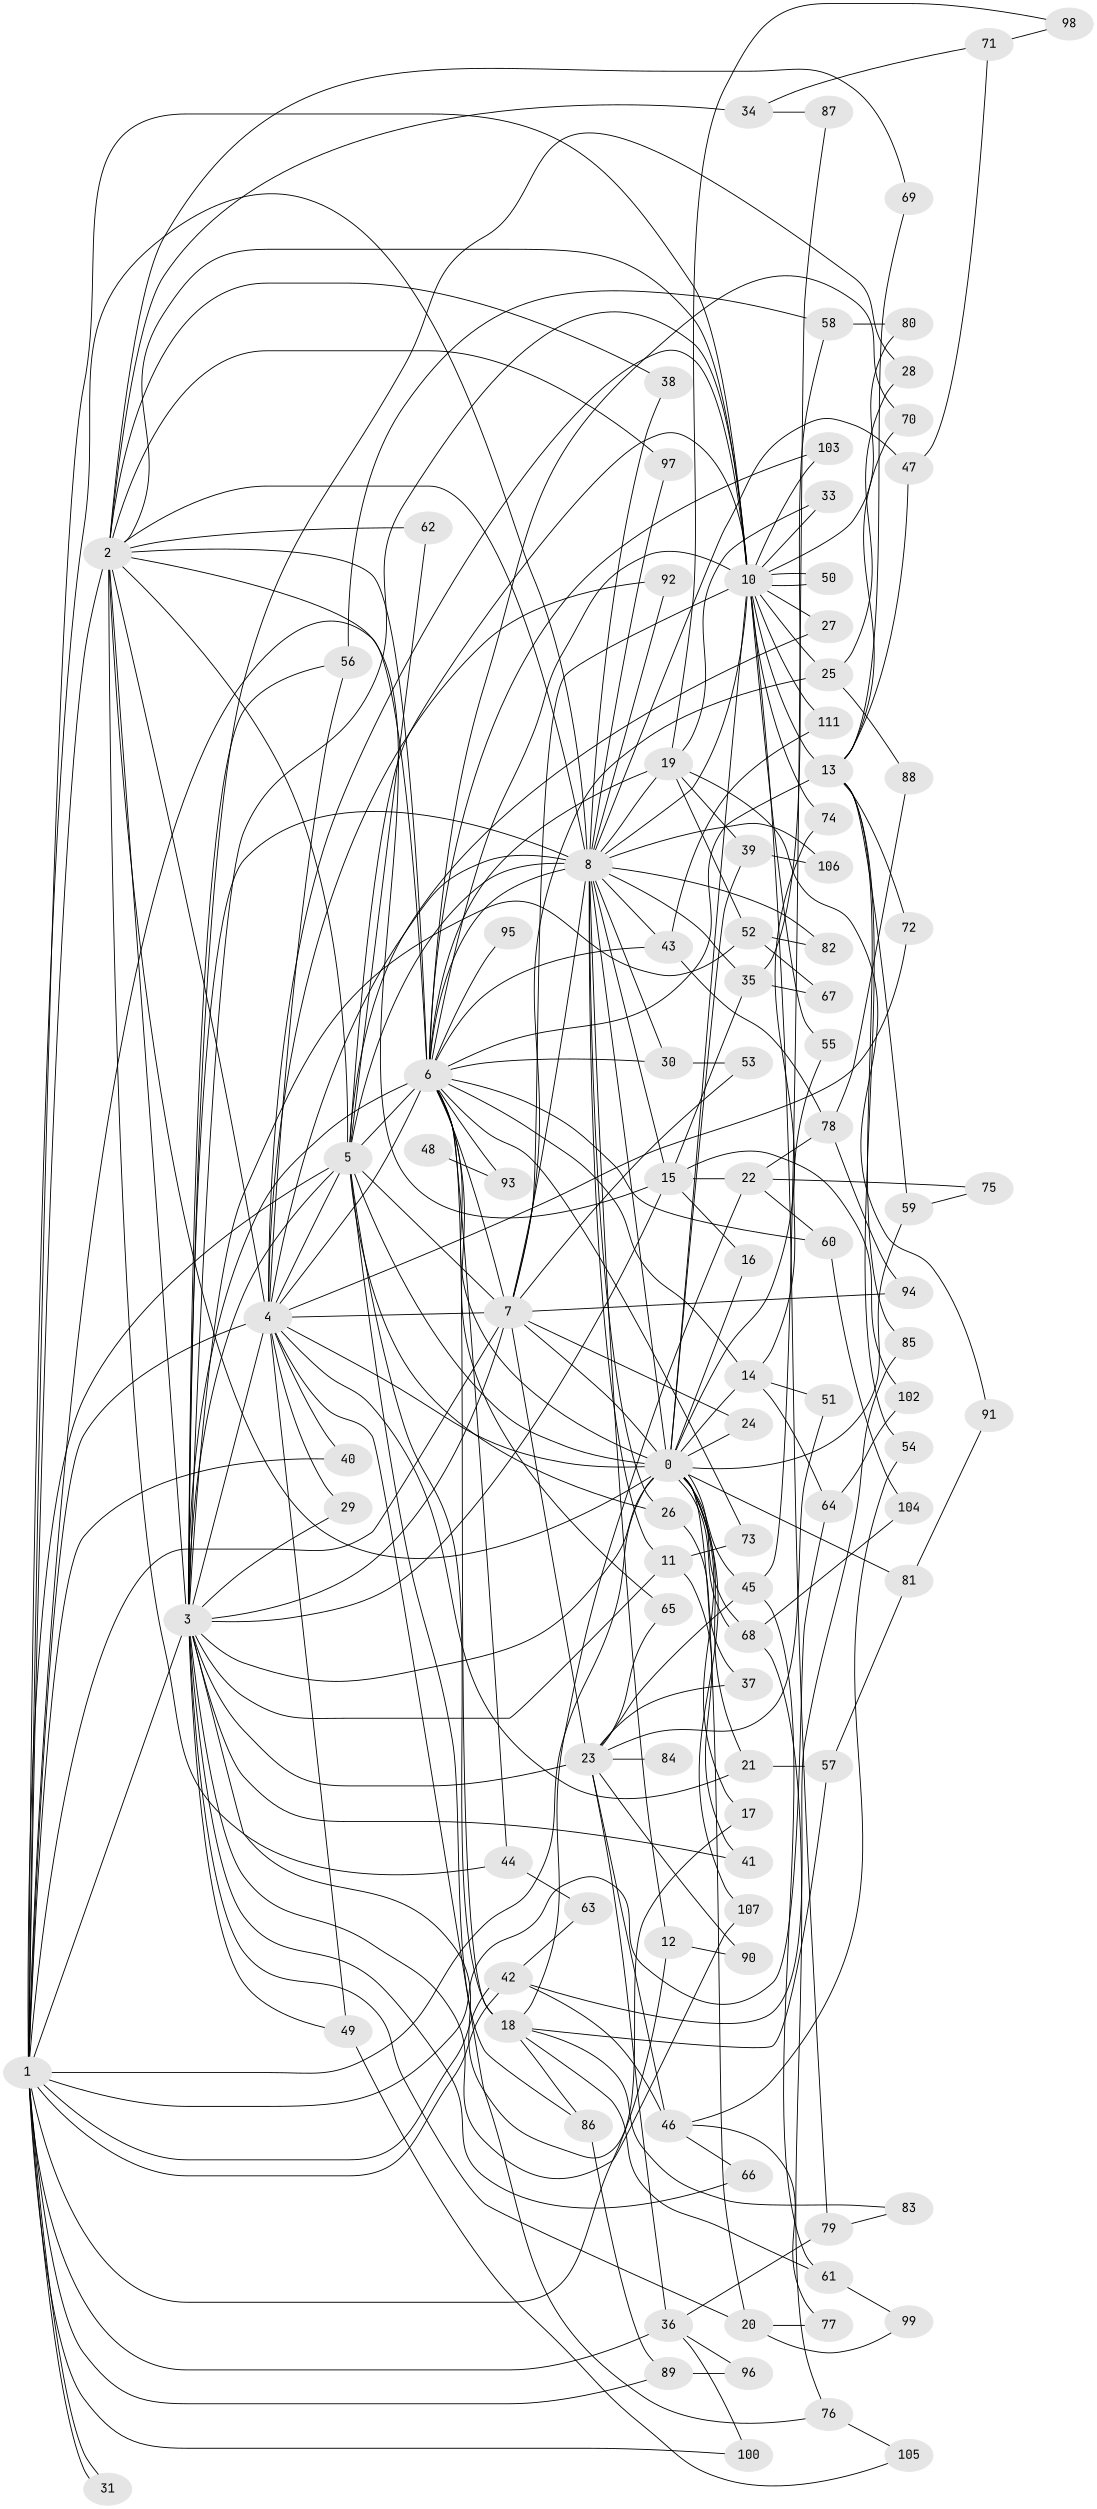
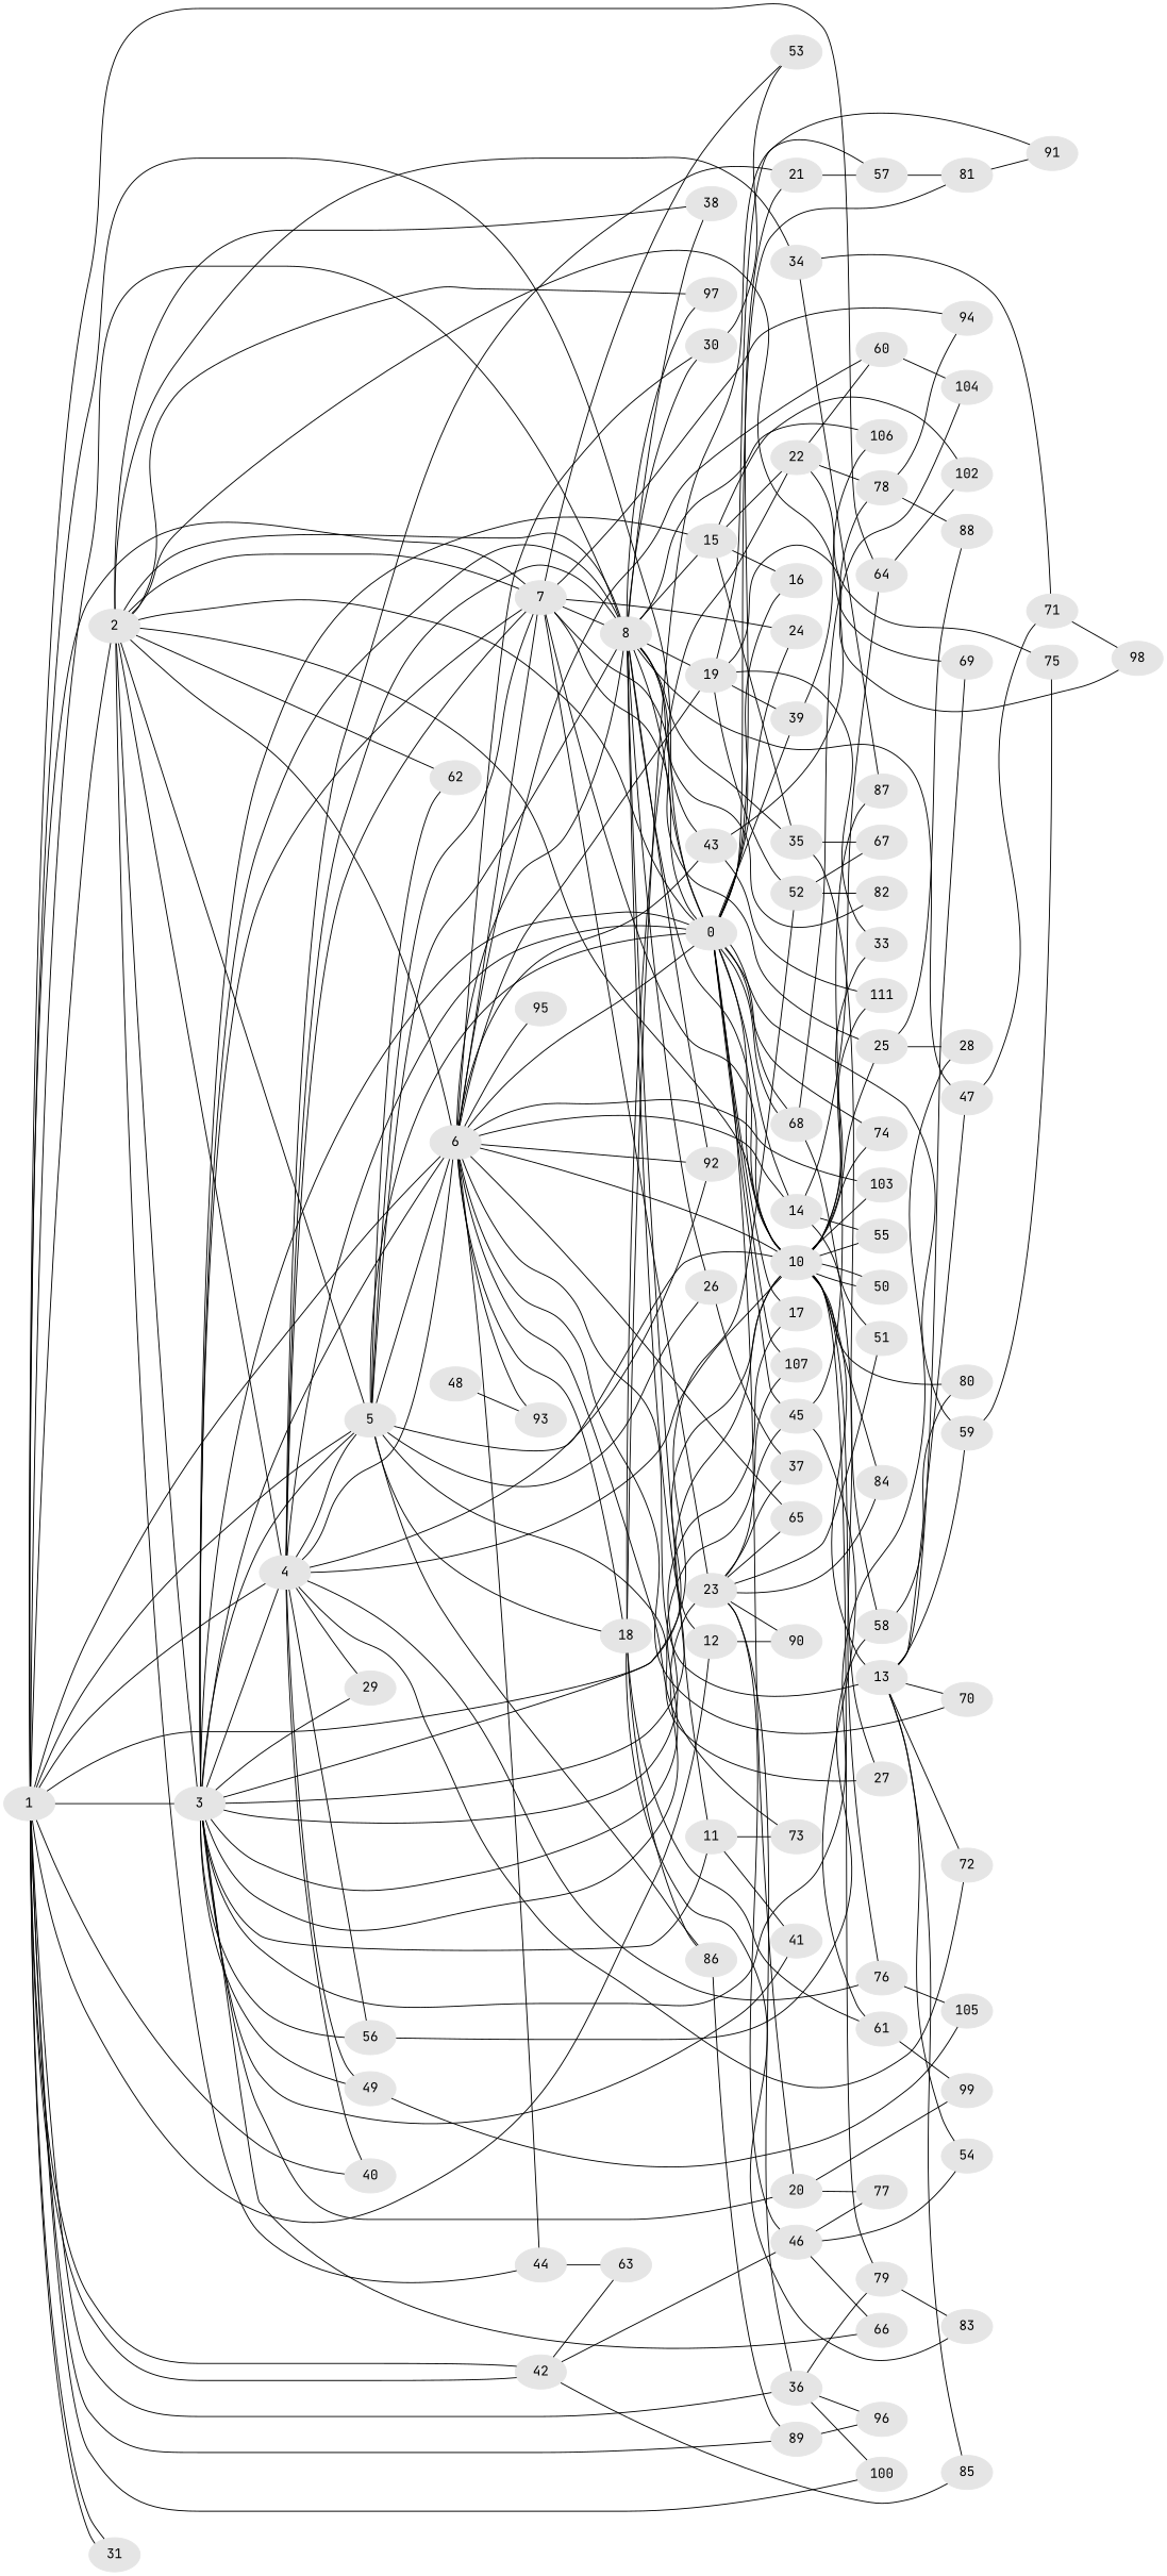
  graph {
    fontname="JetBrains Mono"
    rankdir=LR
    node [color=gray90 fontname="JetBrains Mono" style=filled]
    edge [fontname="JetBrains Mono"]
    1
    2
    3
    4
    5
    6
    7
    8
    n9 [label=0]
    10
    12
    31
    36
    40
    42
    64
    89
    100
    34
    38
    44
    62
    69
    97
    11
    15
    17
    20
    23
    28
    29
    41
    49
    52
    56
    66
    107
    21
    72
    76
    92
    18
    26
    27
    86
    95
    13
    14
    19
    30
    43
    60
    65
    70
    73
    93
    103
    24
    25
    53
    94
    35
    47
    82
    106
    16
    39
    45
    59
    68
    74
    81
    33
    50
    55
    79
    80
    84
    n79 [label=111]
    90
    96
    85
    46
    63
    102
    71
    87
    22
    77
    99
    51
    37
    105
    67
    58
    57
    61
    83
    54
    91
    98
    78
    104
    88
    75
    48
    1 -- 2
    1 -- 3
    1 -- 4
    1 -- 5
    1 -- 6
    1 -- 7
    1 -- 8
    1 -- n9
    1 -- 10
    1 -- 12
    1 -- 31
    1 -- 31
    1 -- 36
    1 -- 40
    1 -- 42
    1 -- 42
    1 -- 64
    1 -- 89
    1 -- 100
    2 -- 3
    2 -- 4
    2 -- 5
    2 -- 6
-   2 -- 15
+   2 -- 7
    2 -- 8
    2 -- n9
    2 -- 10
    2 -- 34
    2 -- 38
    2 -- 44
    2 -- 62
    2 -- 69
    2 -- 97
    3 -- 4
    3 -- 5
    3 -- 6
    3 -- 7
    3 -- 8
    3 -- n9
    3 -- 10
    3 -- 11
    3 -- 15
    3 -- 17
    3 -- 20
    3 -- 23
    3 -- 28
    3 -- 29
    3 -- 41
    3 -- 49
    3 -- 52
    3 -- 56
    3 -- 66
    3 -- 107
    4 -- 5
    4 -- 6
    4 -- 7
    4 -- 8
    4 -- n9
    4 -- 10
    4 -- 40
    4 -- 29
    4 -- 49
    4 -- 56
    4 -- 21
    4 -- 72
    4 -- 76
    4 -- 92
    5 -- 6
    5 -- 7
    5 -- 8
    5 -- n9
    5 -- 10
    5 -- 62
    5 -- 18
    5 -- 26
    5 -- 27
    5 -- 86
    6 -- 7
    6 -- 8
    6 -- n9
    6 -- 10
    6 -- 44
+   6 -- 92
    6 -- 18
    6 -- 95
    6 -- 13
    6 -- 14
    6 -- 19
    6 -- 30
    6 -- 43
    6 -- 60
    6 -- 65
    6 -- 70
    6 -- 73
    6 -- 93
    6 -- 103
    7 -- 8
    7 -- n9
    7 -- 10
    7 -- 23
    7 -- 24
    7 -- 25
    7 -- 53
    7 -- 94
    8 -- n9
    8 -- 10
    8 -- 12
    8 -- 38
    8 -- 97
    8 -- 11
    8 -- 15
    8 -- 92
    8 -- 26
    8 -- 19
    8 -- 30
    8 -- 43
    8 -- 35
    8 -- 47
    8 -- 82
    8 -- 106
    n9 -- 10
    n9 -- 17
    n9 -- 20
    n9 -- 107
    n9 -- 21
    n9 -- 14
    n9 -- 24
    n9 -- 16
    n9 -- 39
    n9 -- 45
    n9 -- 59
    n9 -- 68
    n9 -- 68
    n9 -- 74
    n9 -- 81
    10 -- 27
    10 -- 13
    10 -- 103
    10 -- 25
    10 -- 74
    10 -- 33
    10 -- 50
    10 -- 50
    10 -- 55
    10 -- 79
    10 -- 80
+   10 -- 84
    10 -- n79
    12 -- 90
    36 -- 100
    36 -- 79
    36 -- 96
    42 -- 85
    42 -- 46
    42 -- 63
    64 -- 102
    89 -- 96
    34 -- 71
    34 -- 87
    44 -- 63
    11 -- 41
    11 -- 73
    15 -- 35
    15 -- 16
    15 -- 102
    15 -- 22
    20 -- 77
    20 -- 99
    23 -- 36
    23 -- 65
    23 -- 45
    23 -- 84
    23 -- 90
    23 -- 46
    23 -- 51
    23 -- 37
    49 -- 105
    52 -- 82
    52 -- 67
    56 -- 58
    21 -- 57
    76 -- 105
    18 -- 86
    18 -- 22
    18 -- 57
    18 -- 61
    18 -- 83
    26 -- 37
    86 -- 89
    13 -- 69
    13 -- 72
    13 -- 70
    13 -- 47
    13 -- 59
    13 -- 85
    13 -- 54
    14 -- 64
    14 -- 55
    14 -- 51
    19 -- 52
    19 -- 39
    19 -- 33
    19 -- 91
    19 -- 98
    30 -- 53
    43 -- n79
    43 -- 78
    60 -- 104
    25 -- 28
    25 -- 88
    35 -- 67
    35 -- 58
    47 -- 71
    39 -- 106
    45 -- 87
    45 -- 61
    59 -- 75
    68 -- 76
    68 -- 104
    81 -- 91
    79 -- 83
    46 -- 66
    46 -- 77
    46 -- 54
    71 -- 98
    22 -- 60
    22 -- 78
    22 -- 75
    58 -- 80
    57 -- 81
    61 -- 99
    78 -- 94
    78 -- 88
    48 -- 93
  }
